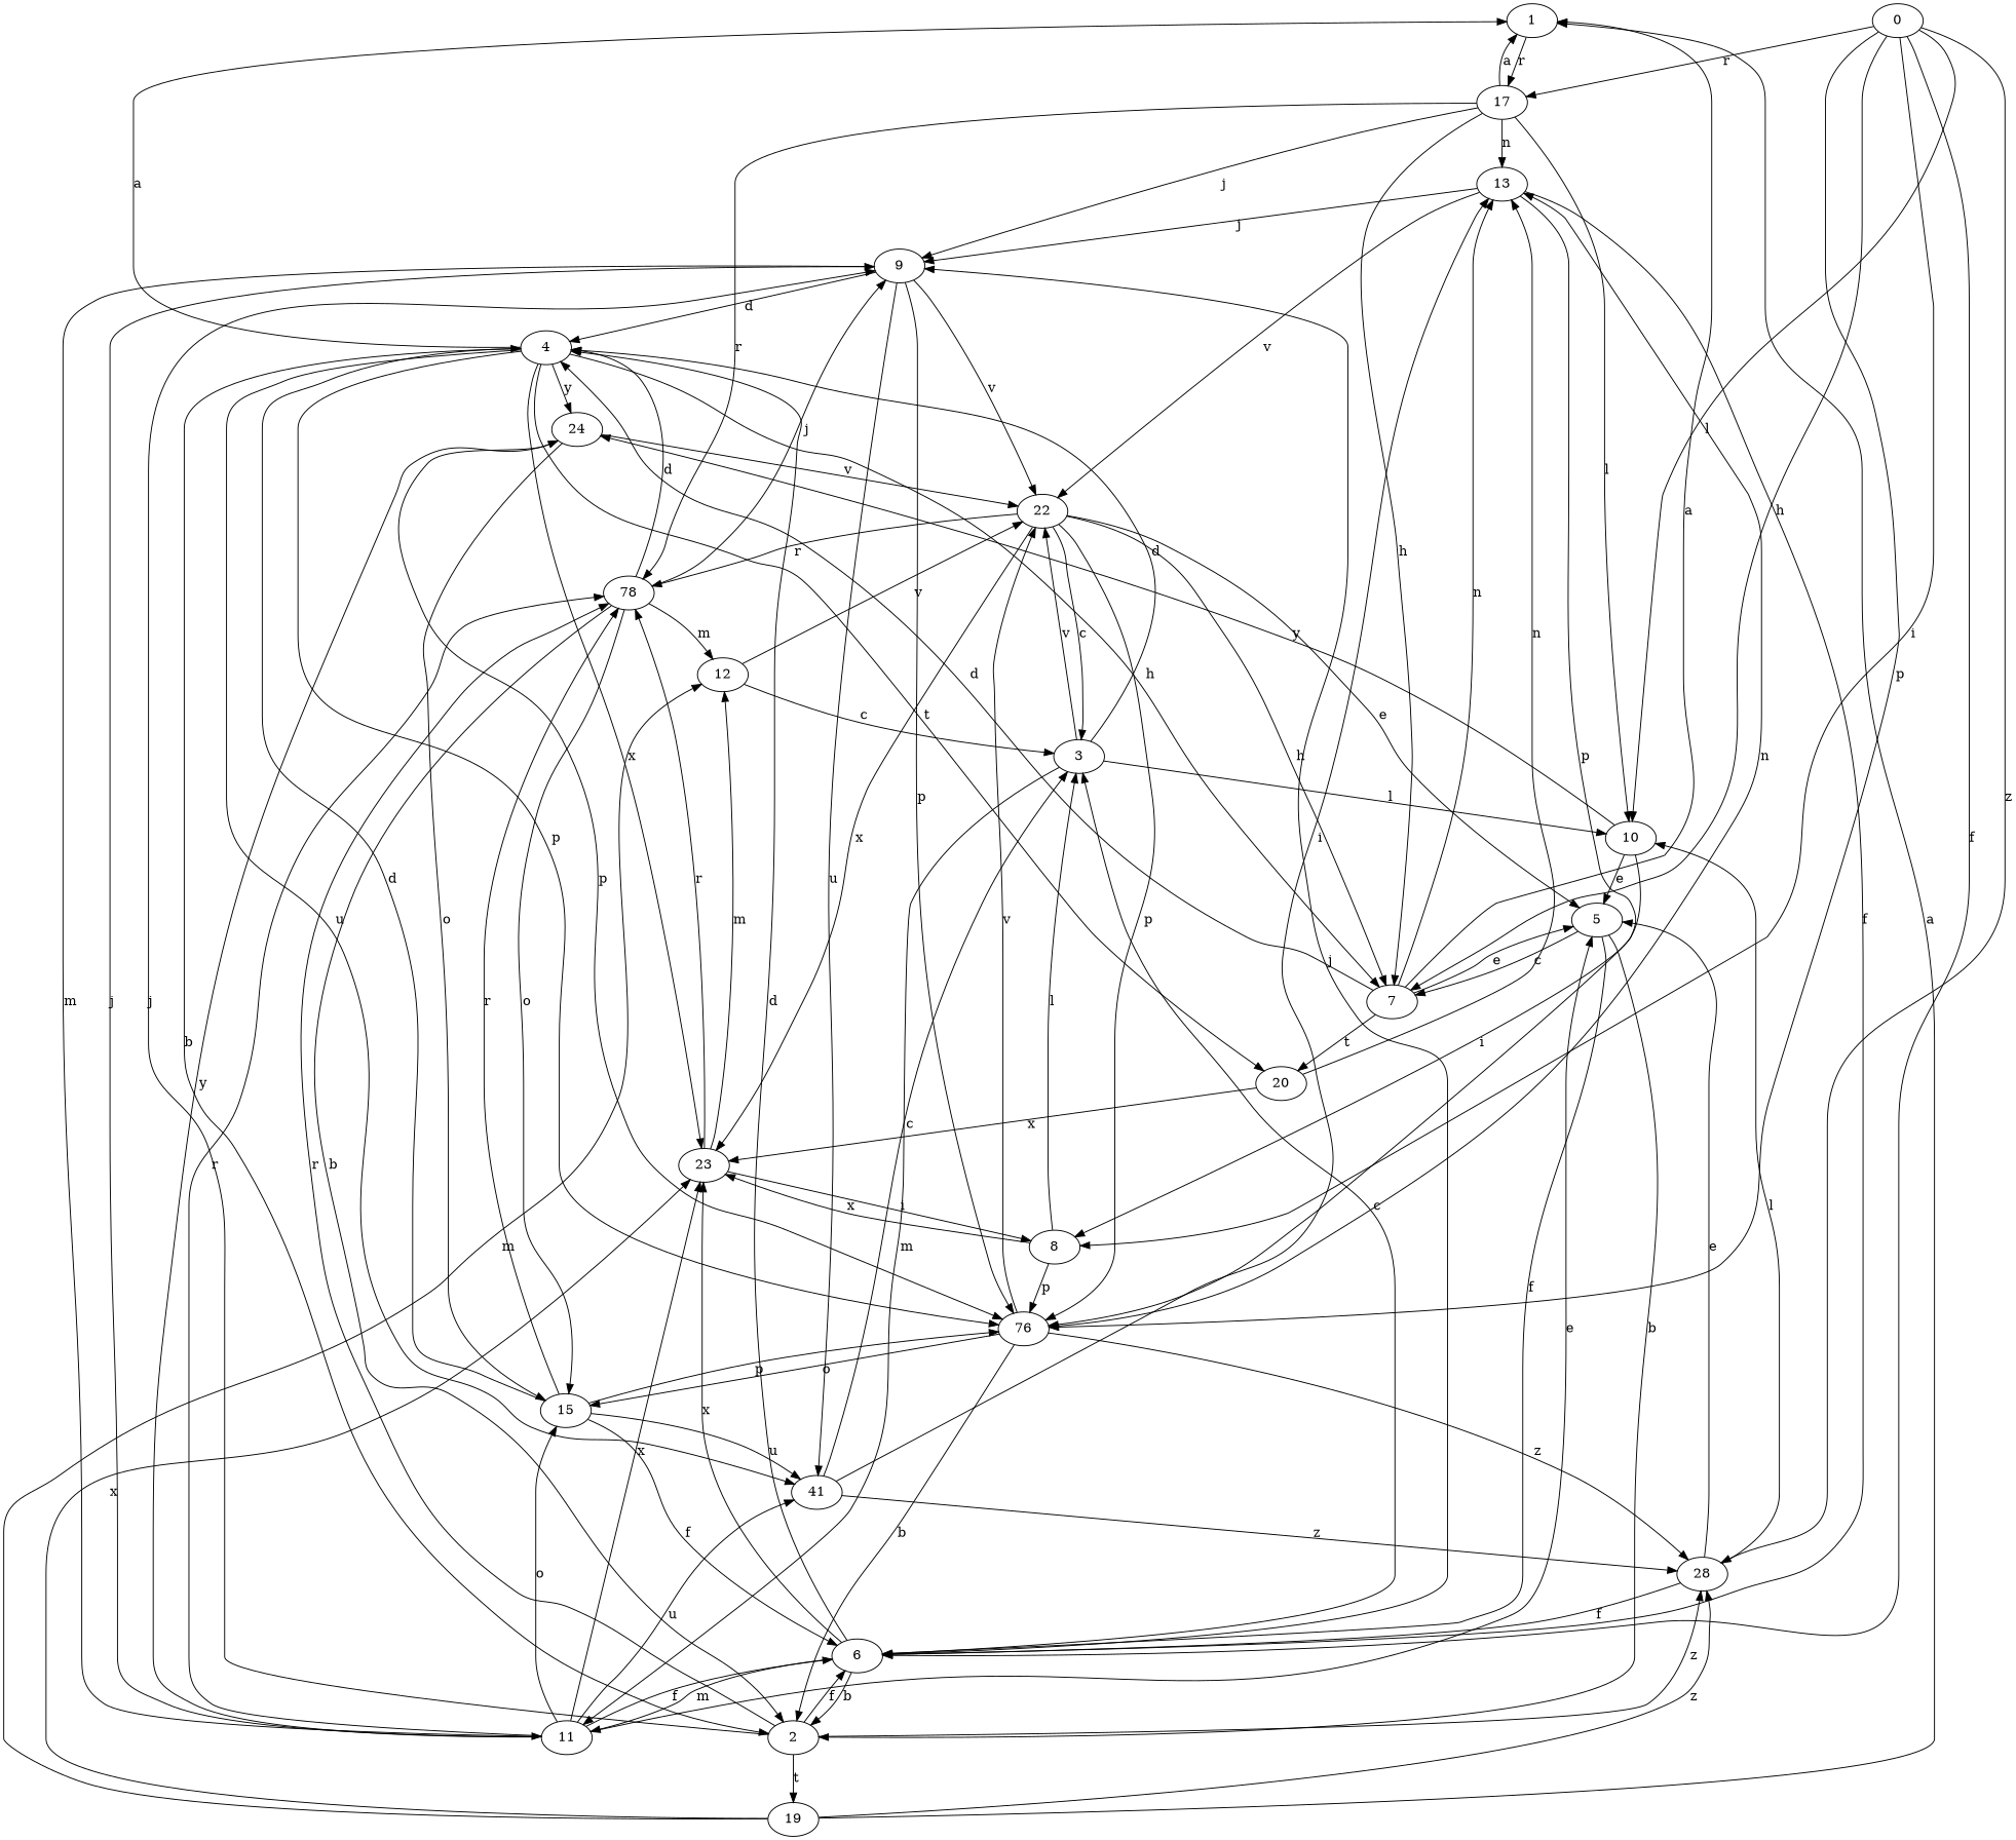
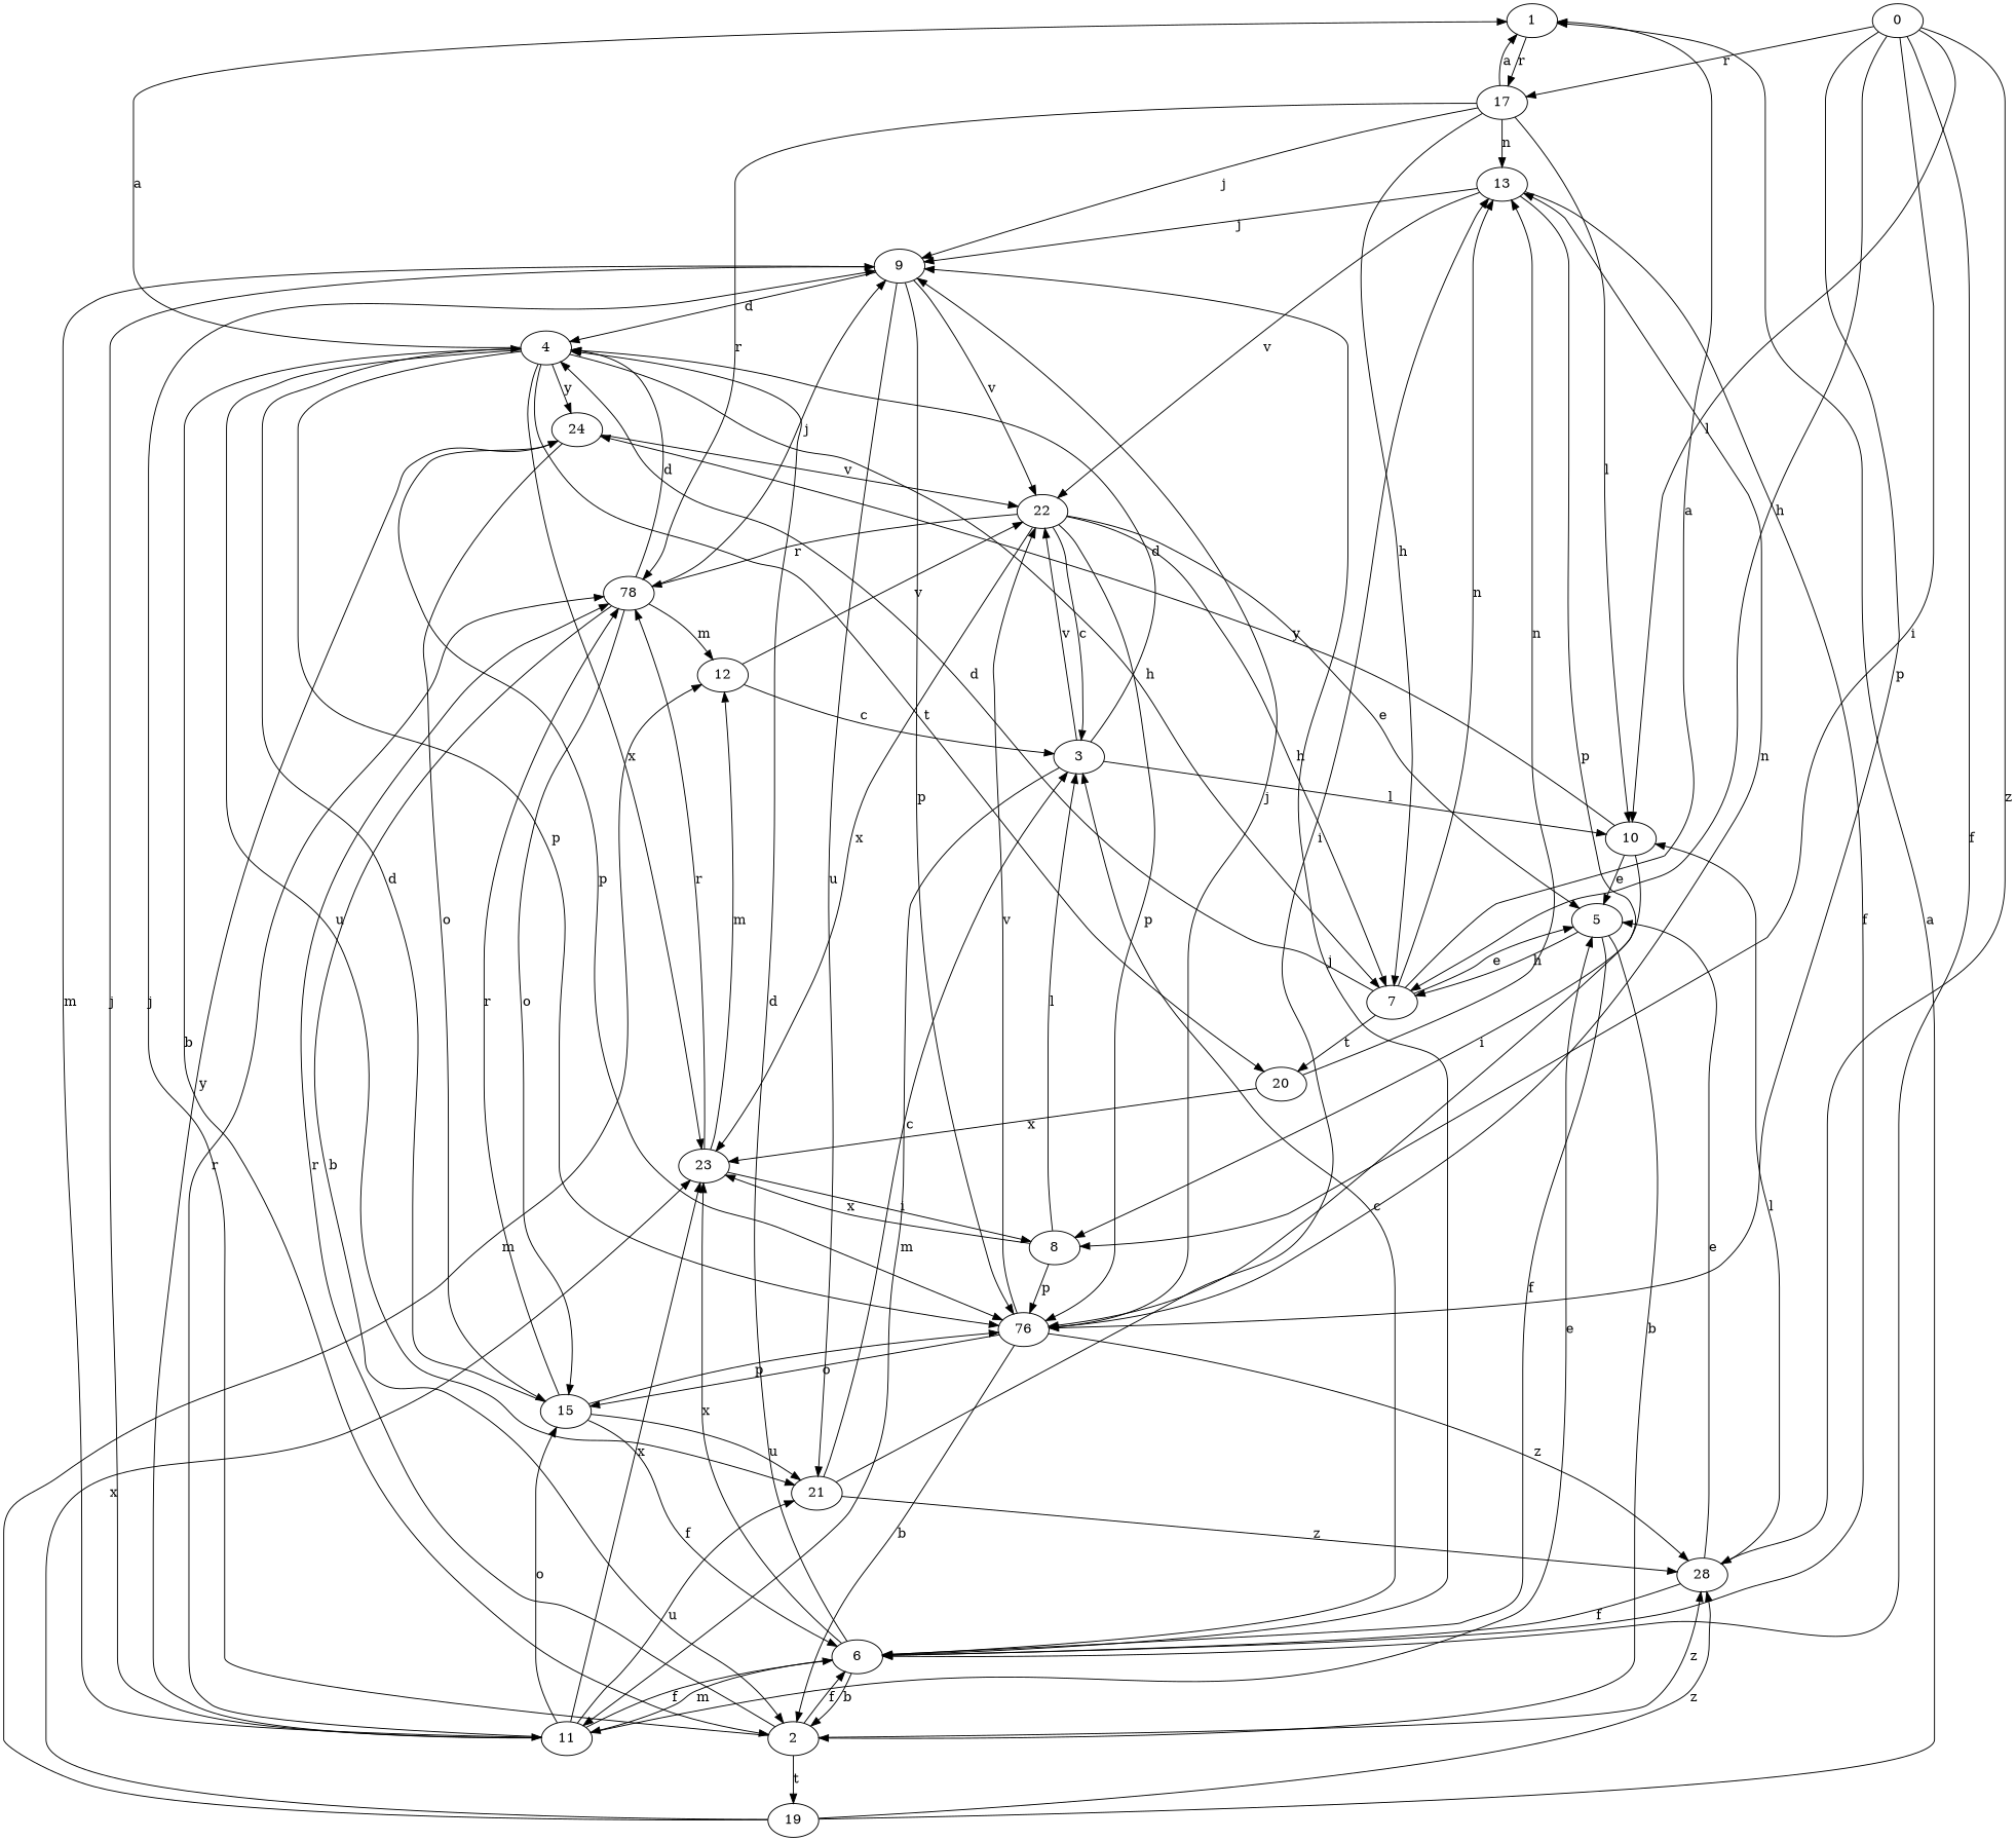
  strict digraph {
    1
    17
    9
    n4 [label=78]
    10
    7
    13
    2
    6
    19
    28
    3
    4
    11
    23
    22
    n17 [label=76]
-   21 [label=41]
+   21
    15
    12
    5
    20
    24
    8
    0
    1 -> 17 [label=r]
    17 -> 1 [label=a]
    17 -> 9 [label=j]
    17 -> n4 [label=r]
    17 -> 10 [label=l]
    17 -> 7 [label=h]
    17 -> 13 [label=n]
    9 -> 4 [label=d]
    9 -> 11 [label=m]
    9 -> 22 [label=v]
    9 -> n17 [label=p]
    9 -> 21 [label=u]
    n4 -> 9 [label=j]
    n4 -> 2 [label=b]
    n4 -> 4 [label=d]
    n4 -> 15 [label=o]
    n4 -> 12 [label=m]
    10 -> 5 [label=e]
    10 -> 24 [label=y]
    10 -> 8 [label=i]
    7 -> 1 [label=a]
    7 -> 13 [label=n]
    7 -> 4 [label=d]
    7 -> 5 [label=e]
    7 -> 20 [label=t]
    13 -> 9 [label=j]
    13 -> 6 [label=f]
    13 -> 22 [label=v]
    13 -> n17 [label=p]
    2 -> 9 [label=j]
    2 -> n4 [label=r]
    2 -> 6 [label=f]
    2 -> 19 [label=t]
    2 -> 28 [label=z]
    6 -> 9 [label=j]
    6 -> 2 [label=b]
    6 -> 3 [label=c]
    6 -> 4 [label=d]
    6 -> 11 [label=m]
    6 -> 23 [label=x]
    19 -> 1 [label=a]
    19 -> 28 [label=z]
    19 -> 23 [label=x]
    19 -> 12 [label=m]
    28 -> 10 [label=l]
    28 -> 6 [label=f]
    28 -> 5 [label=e]
    3 -> 10 [label=l]
    3 -> 4 [label=d]
    3 -> 11 [label=m]
    3 -> 22 [label=v]
    4 -> 1 [label=a]
    4 -> 7 [label=h]
    4 -> 2 [label=b]
    4 -> 23 [label=x]
    4 -> n17 [label=p]
    4 -> 21 [label=u]
    4 -> 20 [label=t]
    4 -> 24 [label=y]
    11 -> 9 [label=j]
    11 -> n4 [label=r]
    11 -> 6 [label=f]
    11 -> 23 [label=x]
    11 -> 21 [label=u]
    11 -> 15 [label=o]
    11 -> 5 [label=e]
    11 -> 24 [label=y]
    23 -> n4 [label=r]
    23 -> 12 [label=m]
    23 -> 8 [label=i]
    22 -> n4 [label=r]
    22 -> 7 [label=h]
    22 -> 3 [label=c]
    22 -> 23 [label=x]
    22 -> n17 [label=p]
    22 -> 5 [label=e]
+   n17 -> 9 [label=j]
    n17 -> 13 [label=n]
    n17 -> 2 [label=b]
    n17 -> 28 [label=z]
    n17 -> 22 [label=v]
    n17 -> 15 [label=o]
    21 -> 13 [label=i]
    21 -> 28 [label=z]
    21 -> 3 [label=c]
    15 -> n4 [label=r]
    15 -> 6 [label=f]
    15 -> 4 [label=d]
    15 -> n17 [label=p]
    15 -> 21 [label=u]
    12 -> 3 [label=c]
    12 -> 22 [label=v]
-   5 -> 7 [label=c]
+   5 -> 7 [label=h]
    5 -> 2 [label=b]
    5 -> 6 [label=f]
    20 -> 13 [label=n]
    20 -> 23 [label=x]
    24 -> 22 [label=v]
    24 -> n17 [label=p]
    24 -> 15 [label=o]
    8 -> 3 [label=l]
    8 -> 23 [label=x]
    8 -> n17 [label=p]
    0 -> 17 [label=r]
    0 -> 10 [label=l]
    0 -> 7 [label=h]
    0 -> 6 [label=f]
    0 -> 28 [label=z]
    0 -> n17 [label=p]
    0 -> 8 [label=i]
  }
